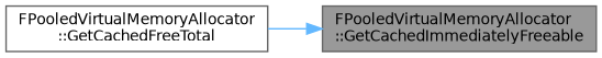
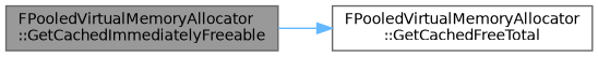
  digraph {
    rankdir=LR
    node [fontname=Helvetica fontsize=10 shape=box style=filled]
    n1 [color=gray40 fillcolor=grey60 fontcolor=black height=0.2 label="FPooledVirtualMemoryAllocator\l::GetCachedImmediatelyFreeable" width=0.4]
    n2 [color=grey40 fillcolor=white height=0.2 label="FPooledVirtualMemoryAllocator\l::GetCachedFreeTotal" width=0.4]
-   n2 -> n1 [color=steelblue1 fontname=Helvetica fontsize=10 labelfontname=Helvetica labelfontsize=10 style=solid]
+   n1 -> n2 [color=steelblue1 fontname=Helvetica fontsize=10 labelfontname=Helvetica labelfontsize=10 style=solid]
  }
